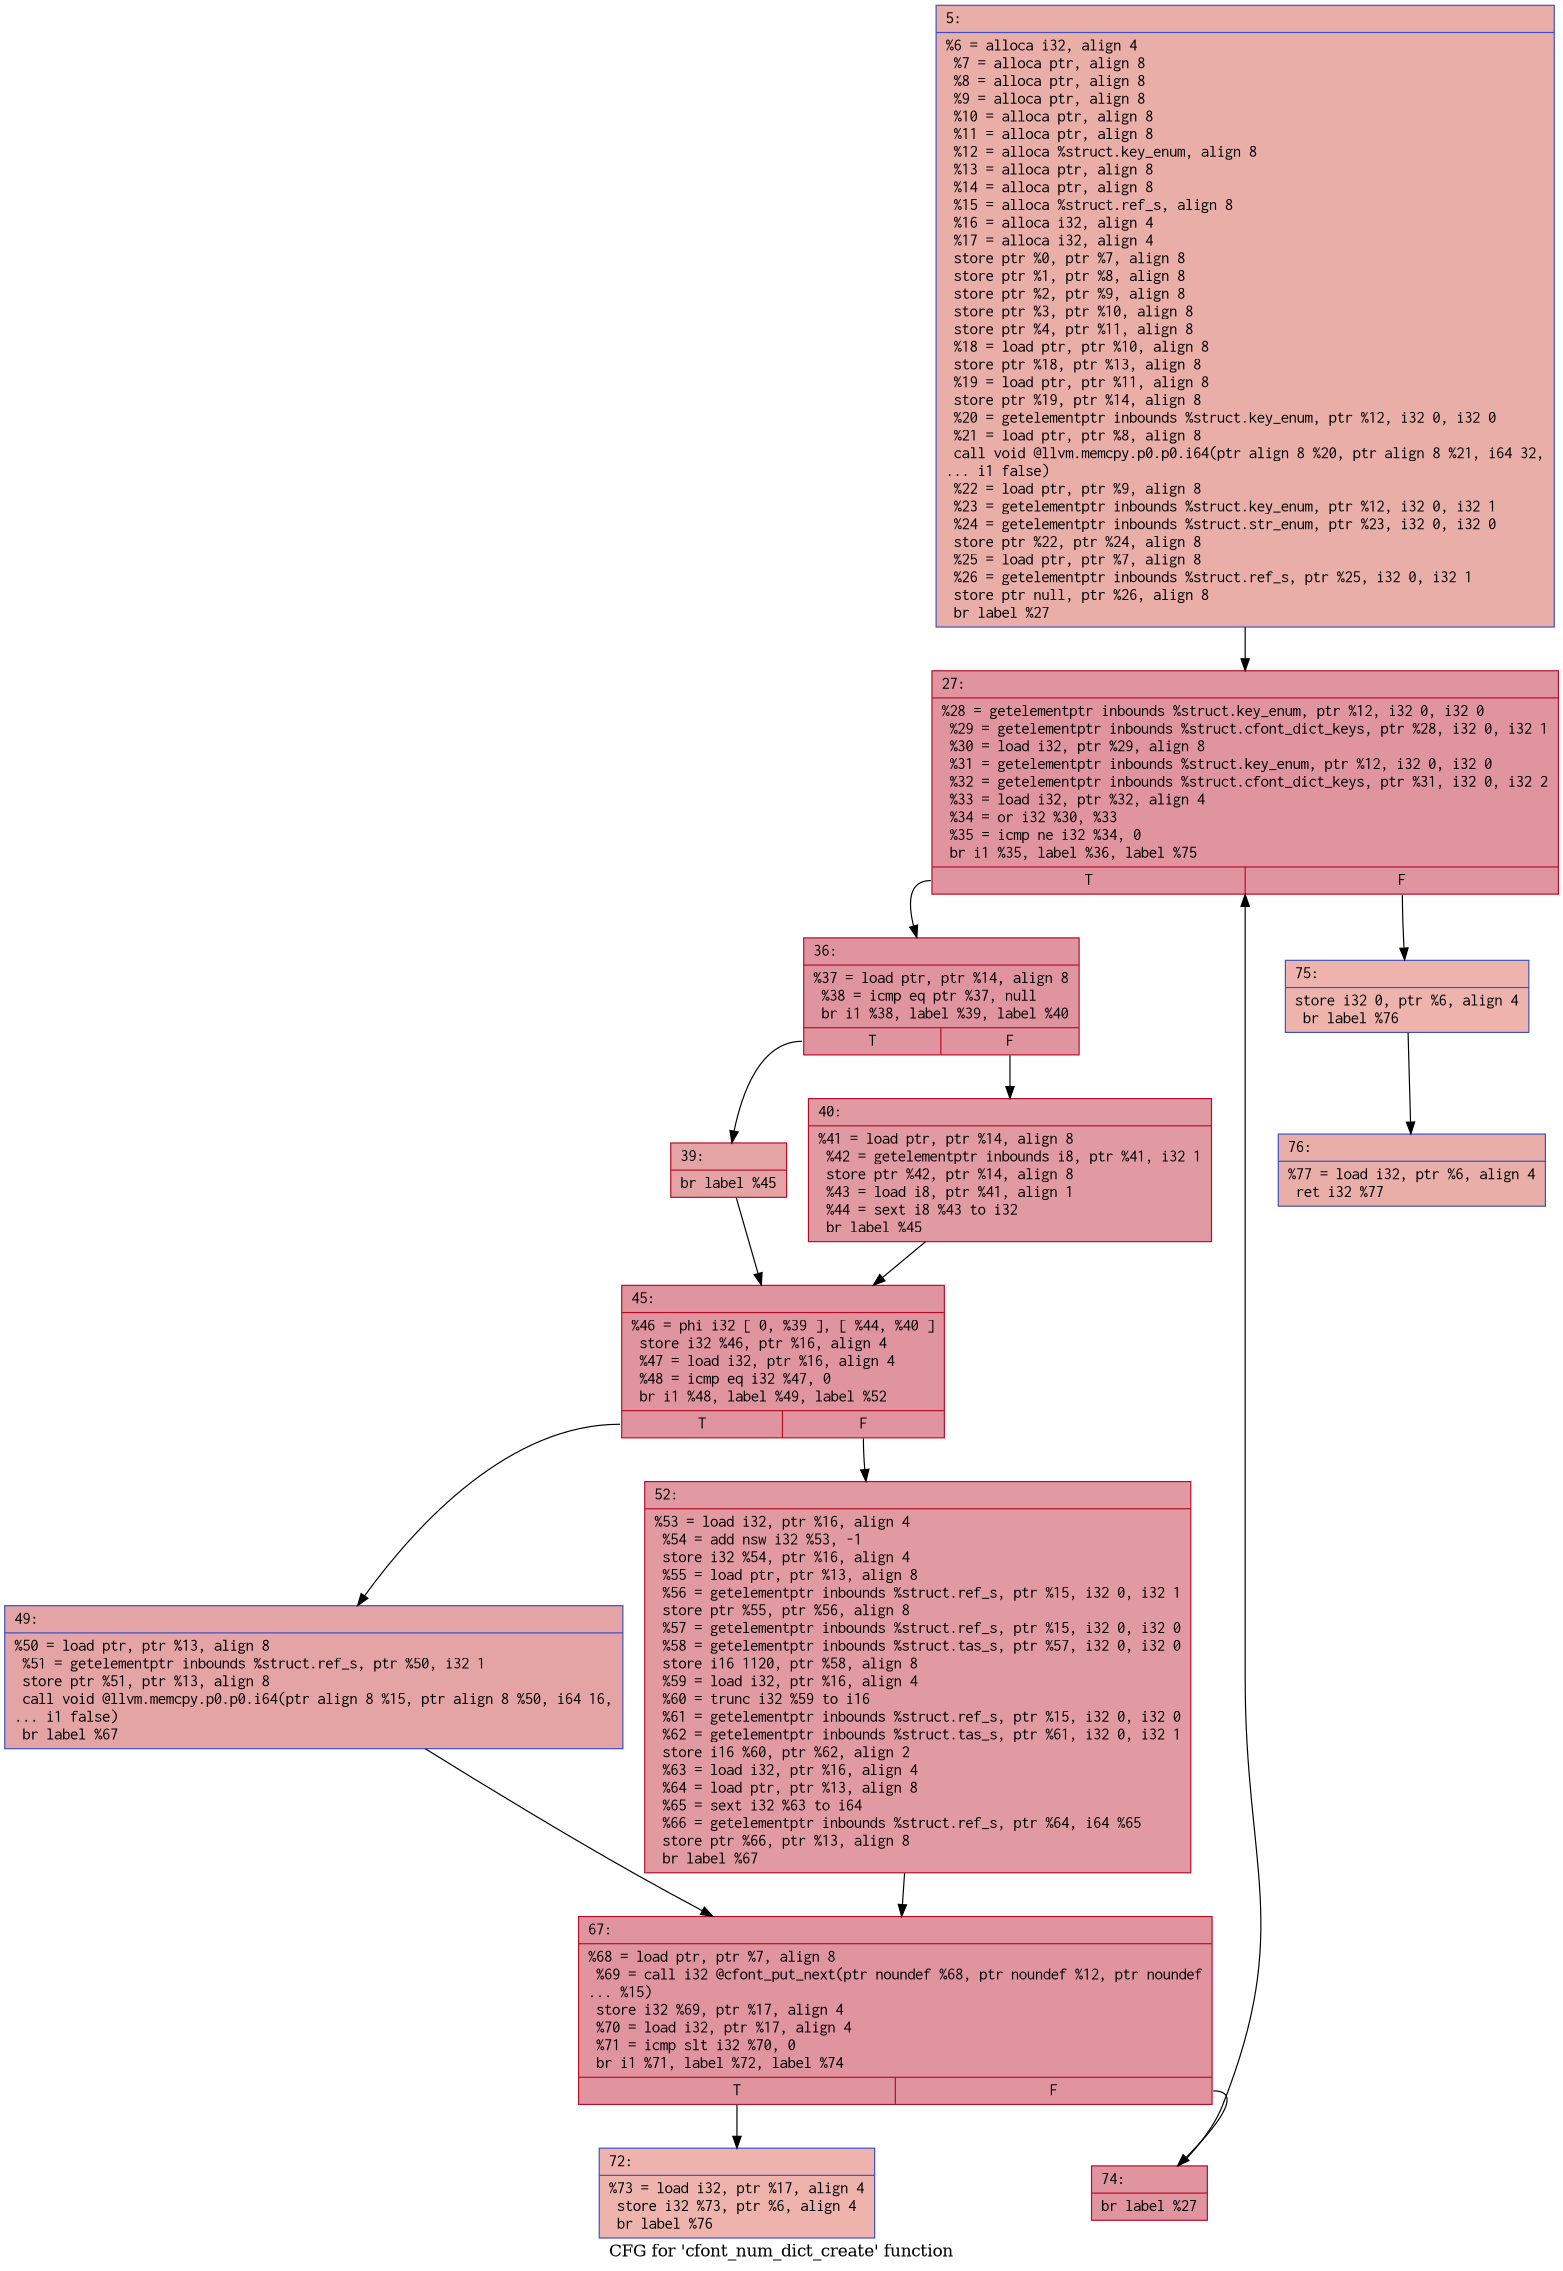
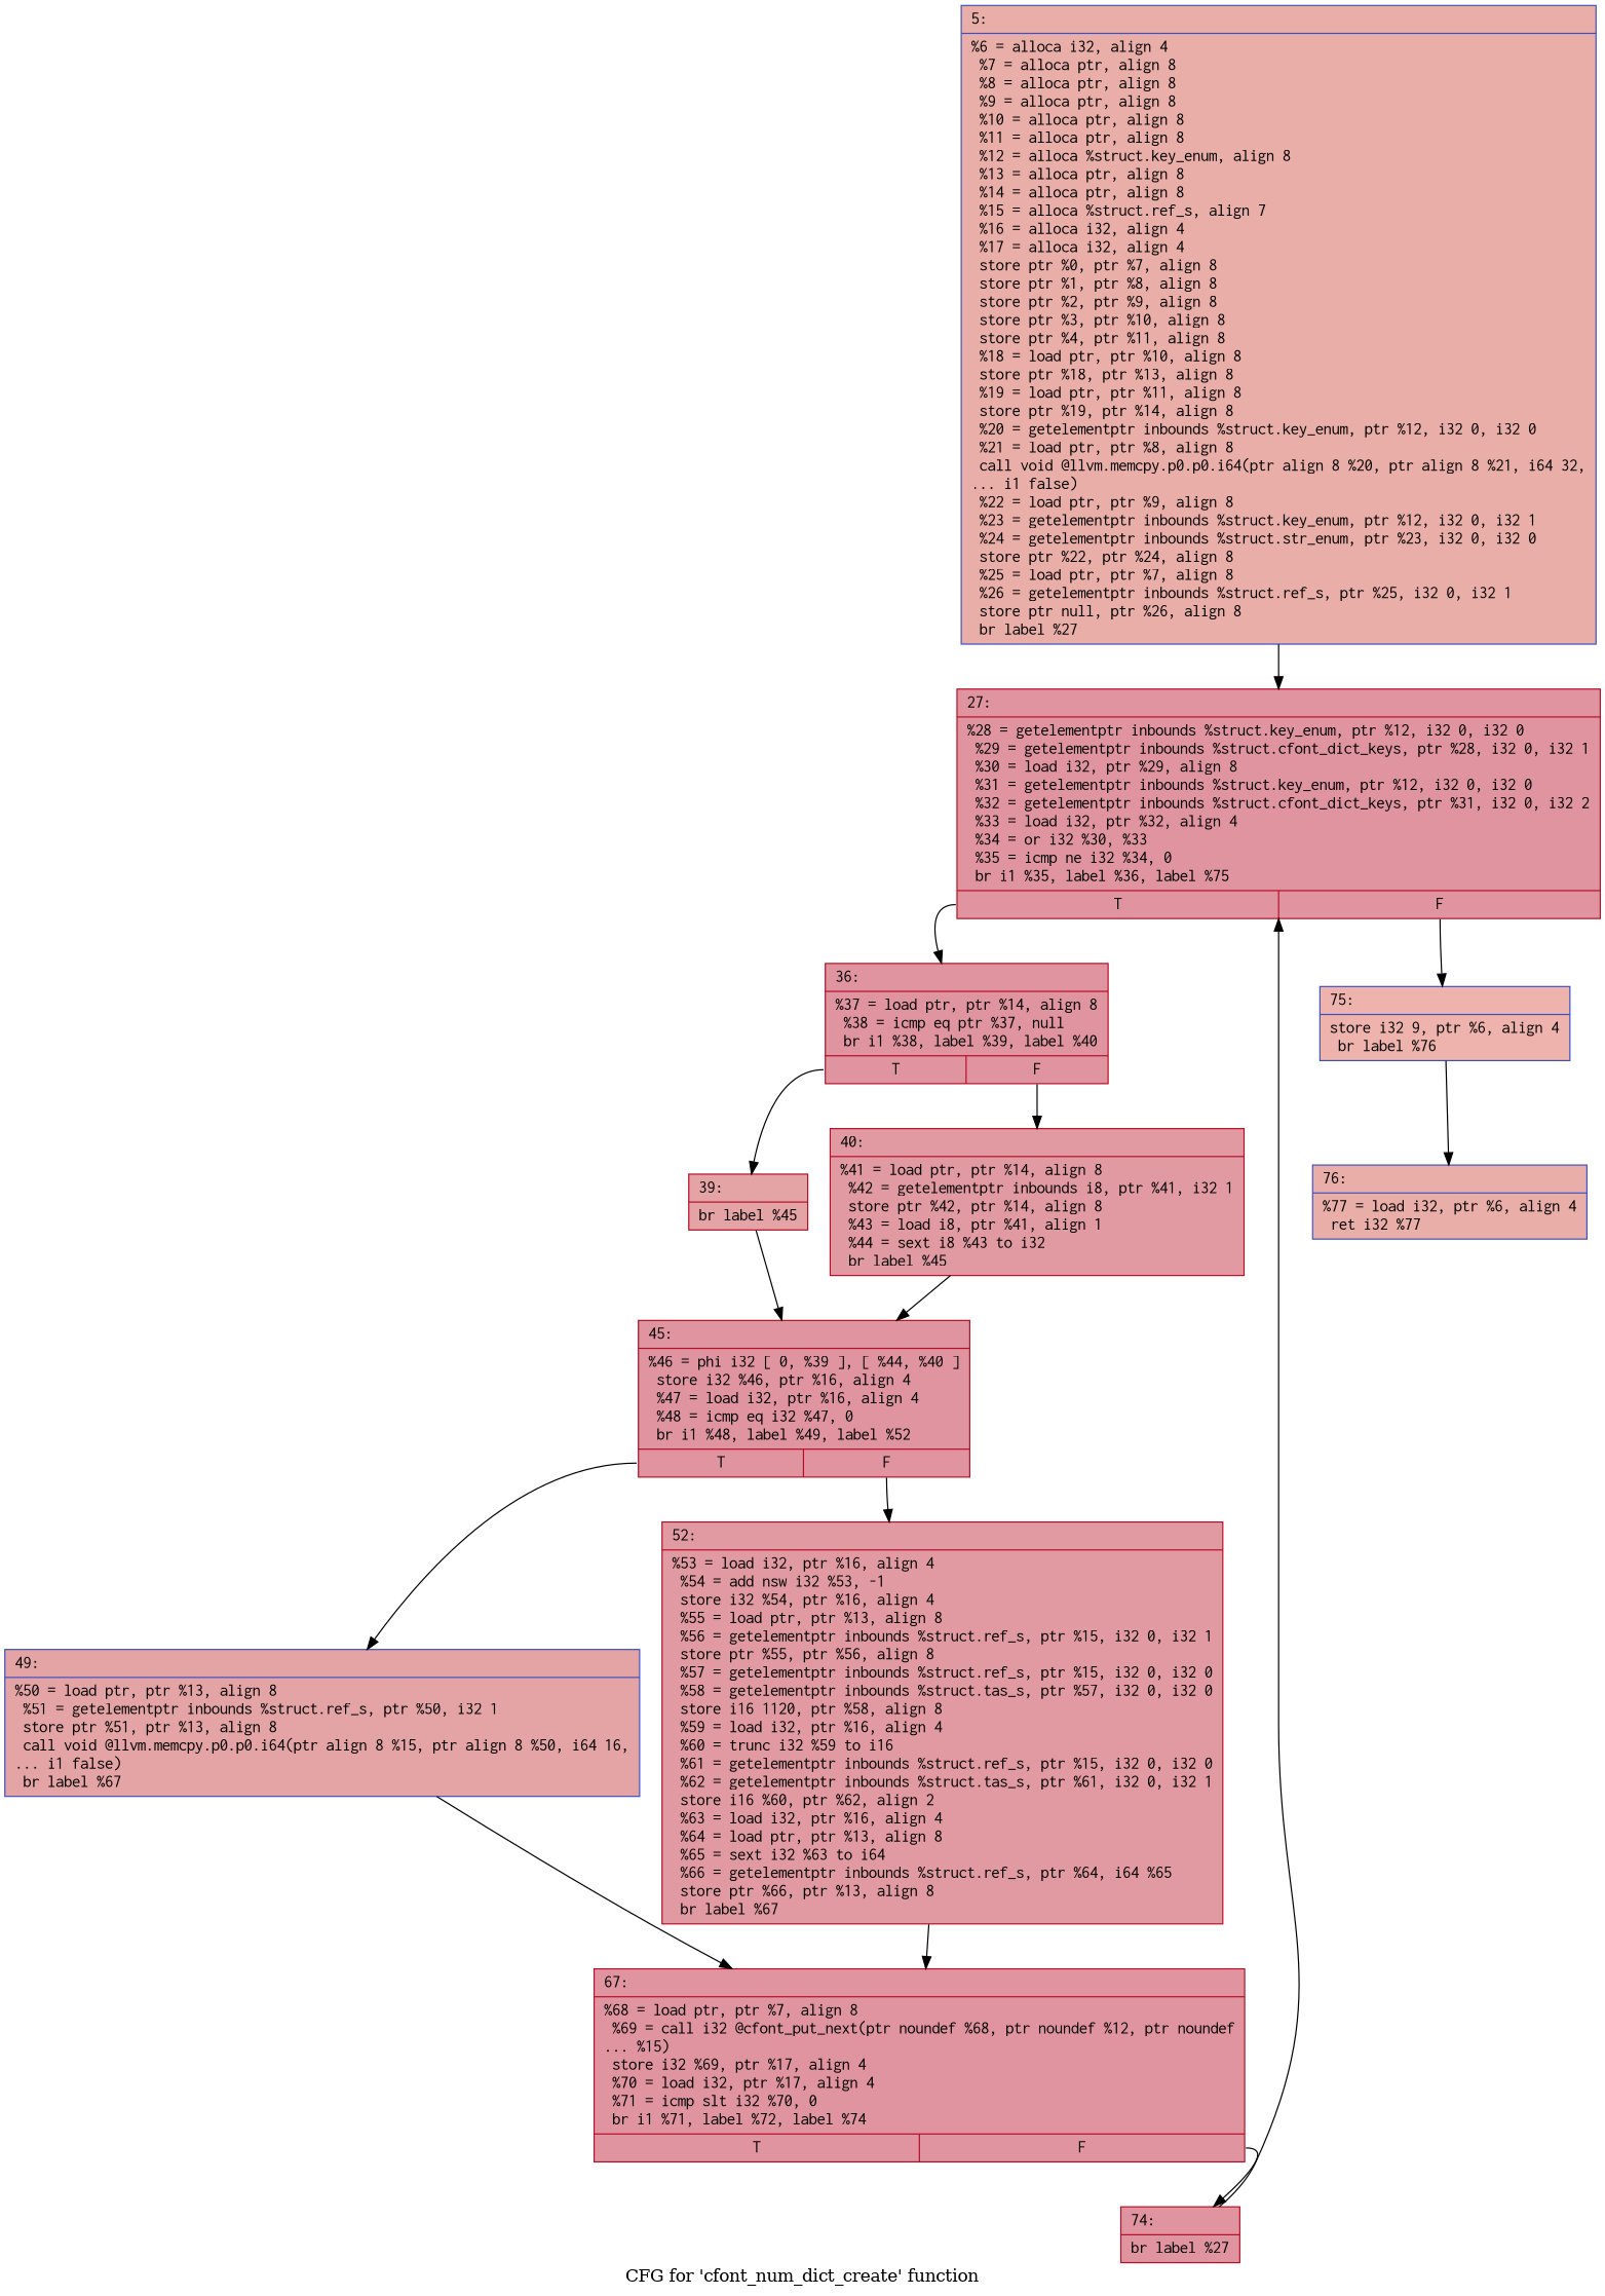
  digraph {
    label="CFG for 'cfont_num_dict_create' function"
    node [color="#b70d28ff" fillcolor="#b70d2870" fontname=Courier shape=record style=filled]
-   n1 [color="#3d50c3ff" fillcolor="#d0473d70" label="{5:\l|  %6 = alloca i32, align 4\l  %7 = alloca ptr, align 8\l  %8 = alloca ptr, align 8\l  %9 = alloca ptr, align 8\l  %10 = alloca ptr, align 8\l  %11 = alloca ptr, align 8\l  %12 = alloca %struct.key_enum, align 8\l  %13 = alloca ptr, align 8\l  %14 = alloca ptr, align 8\l  %15 = alloca %struct.ref_s, align 8\l  %16 = alloca i32, align 4\l  %17 = alloca i32, align 4\l  store ptr %0, ptr %7, align 8\l  store ptr %1, ptr %8, align 8\l  store ptr %2, ptr %9, align 8\l  store ptr %3, ptr %10, align 8\l  store ptr %4, ptr %11, align 8\l  %18 = load ptr, ptr %10, align 8\l  store ptr %18, ptr %13, align 8\l  %19 = load ptr, ptr %11, align 8\l  store ptr %19, ptr %14, align 8\l  %20 = getelementptr inbounds %struct.key_enum, ptr %12, i32 0, i32 0\l  %21 = load ptr, ptr %8, align 8\l  call void @llvm.memcpy.p0.p0.i64(ptr align 8 %20, ptr align 8 %21, i64 32,\l... i1 false)\l  %22 = load ptr, ptr %9, align 8\l  %23 = getelementptr inbounds %struct.key_enum, ptr %12, i32 0, i32 1\l  %24 = getelementptr inbounds %struct.str_enum, ptr %23, i32 0, i32 0\l  store ptr %22, ptr %24, align 8\l  %25 = load ptr, ptr %7, align 8\l  %26 = getelementptr inbounds %struct.ref_s, ptr %25, i32 0, i32 1\l  store ptr null, ptr %26, align 8\l  br label %27\l}"]
+   n1 [color="#3d50c3ff" fillcolor="#d0473d70" label="{5:\l|  %6 = alloca i32, align 4\l  %7 = alloca ptr, align 8\l  %8 = alloca ptr, align 8\l  %9 = alloca ptr, align 8\l  %10 = alloca ptr, align 8\l  %11 = alloca ptr, align 8\l  %12 = alloca %struct.key_enum, align 8\l  %13 = alloca ptr, align 8\l  %14 = alloca ptr, align 8\l  %15 = alloca %struct.ref_s, align 7\l  %16 = alloca i32, align 4\l  %17 = alloca i32, align 4\l  store ptr %0, ptr %7, align 8\l  store ptr %1, ptr %8, align 8\l  store ptr %2, ptr %9, align 8\l  store ptr %3, ptr %10, align 8\l  store ptr %4, ptr %11, align 8\l  %18 = load ptr, ptr %10, align 8\l  store ptr %18, ptr %13, align 8\l  %19 = load ptr, ptr %11, align 8\l  store ptr %19, ptr %14, align 8\l  %20 = getelementptr inbounds %struct.key_enum, ptr %12, i32 0, i32 0\l  %21 = load ptr, ptr %8, align 8\l  call void @llvm.memcpy.p0.p0.i64(ptr align 8 %20, ptr align 8 %21, i64 32,\l... i1 false)\l  %22 = load ptr, ptr %9, align 8\l  %23 = getelementptr inbounds %struct.key_enum, ptr %12, i32 0, i32 1\l  %24 = getelementptr inbounds %struct.str_enum, ptr %23, i32 0, i32 0\l  store ptr %22, ptr %24, align 8\l  %25 = load ptr, ptr %7, align 8\l  %26 = getelementptr inbounds %struct.ref_s, ptr %25, i32 0, i32 1\l  store ptr null, ptr %26, align 8\l  br label %27\l}"]
    n2 [label="{27:\l|  %28 = getelementptr inbounds %struct.key_enum, ptr %12, i32 0, i32 0\l  %29 = getelementptr inbounds %struct.cfont_dict_keys, ptr %28, i32 0, i32 1\l  %30 = load i32, ptr %29, align 8\l  %31 = getelementptr inbounds %struct.key_enum, ptr %12, i32 0, i32 0\l  %32 = getelementptr inbounds %struct.cfont_dict_keys, ptr %31, i32 0, i32 2\l  %33 = load i32, ptr %32, align 4\l  %34 = or i32 %30, %33\l  %35 = icmp ne i32 %34, 0\l  br i1 %35, label %36, label %75\l|{<s0>T|<s1>F}}"]
    n3 [label="{36:\l|  %37 = load ptr, ptr %14, align 8\l  %38 = icmp eq ptr %37, null\l  br i1 %38, label %39, label %40\l|{<s0>T|<s1>F}}"]
-   n4 [color="#3d50c3ff" fillcolor="#d6524470" label="{75:\l|  store i32 0, ptr %6, align 4\l  br label %76\l}"]
+   n4 [color="#3d50c3ff" fillcolor="#d6524470" label="{75:\l|  store i32 9, ptr %6, align 4\l  br label %76\l}"]
    n5 [fillcolor="#c32e3170" label="{39:\l|  br label %45\l}"]
    n6 [fillcolor="#bb1b2c70" label="{40:\l|  %41 = load ptr, ptr %14, align 8\l  %42 = getelementptr inbounds i8, ptr %41, i32 1\l  store ptr %42, ptr %14, align 8\l  %43 = load i8, ptr %41, align 1\l  %44 = sext i8 %43 to i32\l  br label %45\l}"]
    n7 [color="#3d50c3ff" fillcolor="#d0473d70" label="{76:\l|  %77 = load i32, ptr %6, align 4\l  ret i32 %77\l}"]
    n8 [label="{45:\l|  %46 = phi i32 [ 0, %39 ], [ %44, %40 ]\l  store i32 %46, ptr %16, align 4\l  %47 = load i32, ptr %16, align 4\l  %48 = icmp eq i32 %47, 0\l  br i1 %48, label %49, label %52\l|{<s0>T|<s1>F}}"]
    n9 [color="#3d50c3ff" fillcolor="#c32e3170" label="{49:\l|  %50 = load ptr, ptr %13, align 8\l  %51 = getelementptr inbounds %struct.ref_s, ptr %50, i32 1\l  store ptr %51, ptr %13, align 8\l  call void @llvm.memcpy.p0.p0.i64(ptr align 8 %15, ptr align 8 %50, i64 16,\l... i1 false)\l  br label %67\l}"]
    n10 [fillcolor="#bb1b2c70" label="{52:\l|  %53 = load i32, ptr %16, align 4\l  %54 = add nsw i32 %53, -1\l  store i32 %54, ptr %16, align 4\l  %55 = load ptr, ptr %13, align 8\l  %56 = getelementptr inbounds %struct.ref_s, ptr %15, i32 0, i32 1\l  store ptr %55, ptr %56, align 8\l  %57 = getelementptr inbounds %struct.ref_s, ptr %15, i32 0, i32 0\l  %58 = getelementptr inbounds %struct.tas_s, ptr %57, i32 0, i32 0\l  store i16 1120, ptr %58, align 8\l  %59 = load i32, ptr %16, align 4\l  %60 = trunc i32 %59 to i16\l  %61 = getelementptr inbounds %struct.ref_s, ptr %15, i32 0, i32 0\l  %62 = getelementptr inbounds %struct.tas_s, ptr %61, i32 0, i32 1\l  store i16 %60, ptr %62, align 2\l  %63 = load i32, ptr %16, align 4\l  %64 = load ptr, ptr %13, align 8\l  %65 = sext i32 %63 to i64\l  %66 = getelementptr inbounds %struct.ref_s, ptr %64, i64 %65\l  store ptr %66, ptr %13, align 8\l  br label %67\l}"]
    n11 [label="{67:\l|  %68 = load ptr, ptr %7, align 8\l  %69 = call i32 @cfont_put_next(ptr noundef %68, ptr noundef %12, ptr noundef\l... %15)\l  store i32 %69, ptr %17, align 4\l  %70 = load i32, ptr %17, align 4\l  %71 = icmp slt i32 %70, 0\l  br i1 %71, label %72, label %74\l|{<s0>T|<s1>F}}"]
-   n12 [color="#3d50c3ff" fillcolor="#d6524470" label="{72:\l|  %73 = load i32, ptr %17, align 4\l  store i32 %73, ptr %6, align 4\l  br label %76\l}"]
    n13 [label="{74:\l|  br label %27\l}"]
    n1 -> n2
    n2 -> n3 [tailport=s0]
    n2 -> n4 [tailport=s1]
    n3 -> n5 [tailport=s0]
    n3 -> n6 [tailport=s1]
    n4 -> n7
    n5 -> n8
    n6 -> n8
    n8 -> n9 [tailport=s0]
    n8 -> n10 [tailport=s1]
    n9 -> n11
    n10 -> n11
-   n11 -> n12 [tailport=s0]
    n11 -> n13 [tailport=s1]
    n13 -> n2
  }
